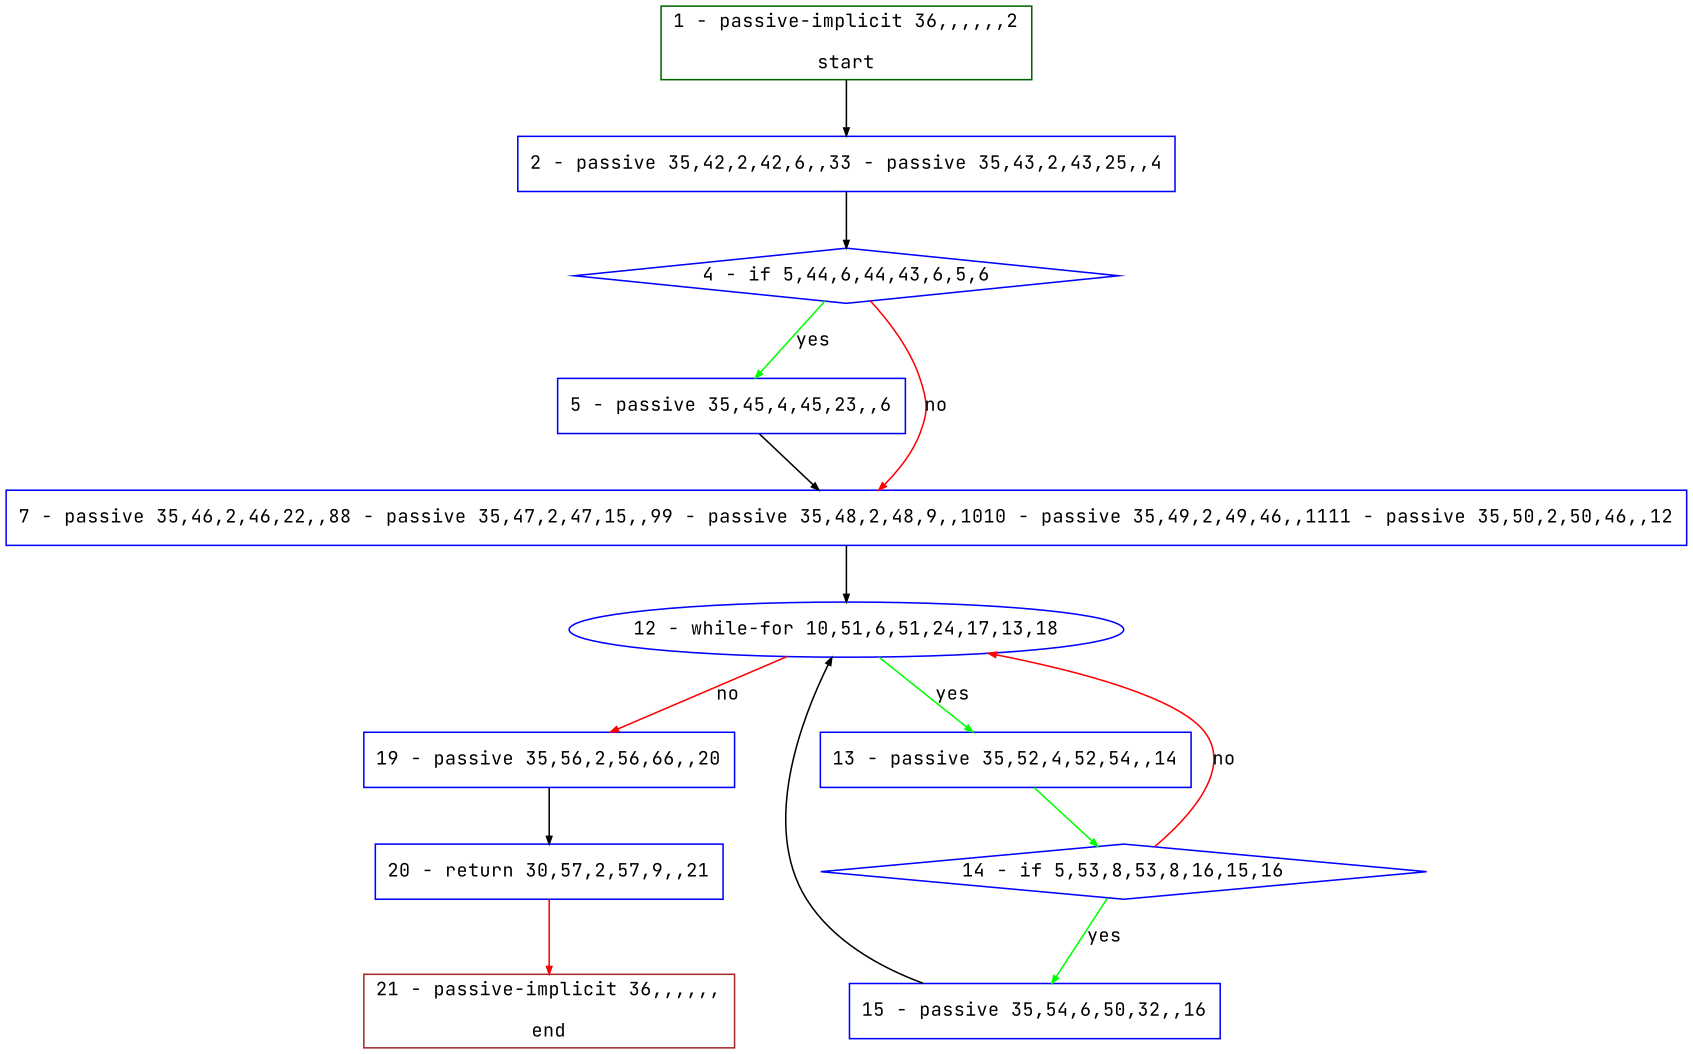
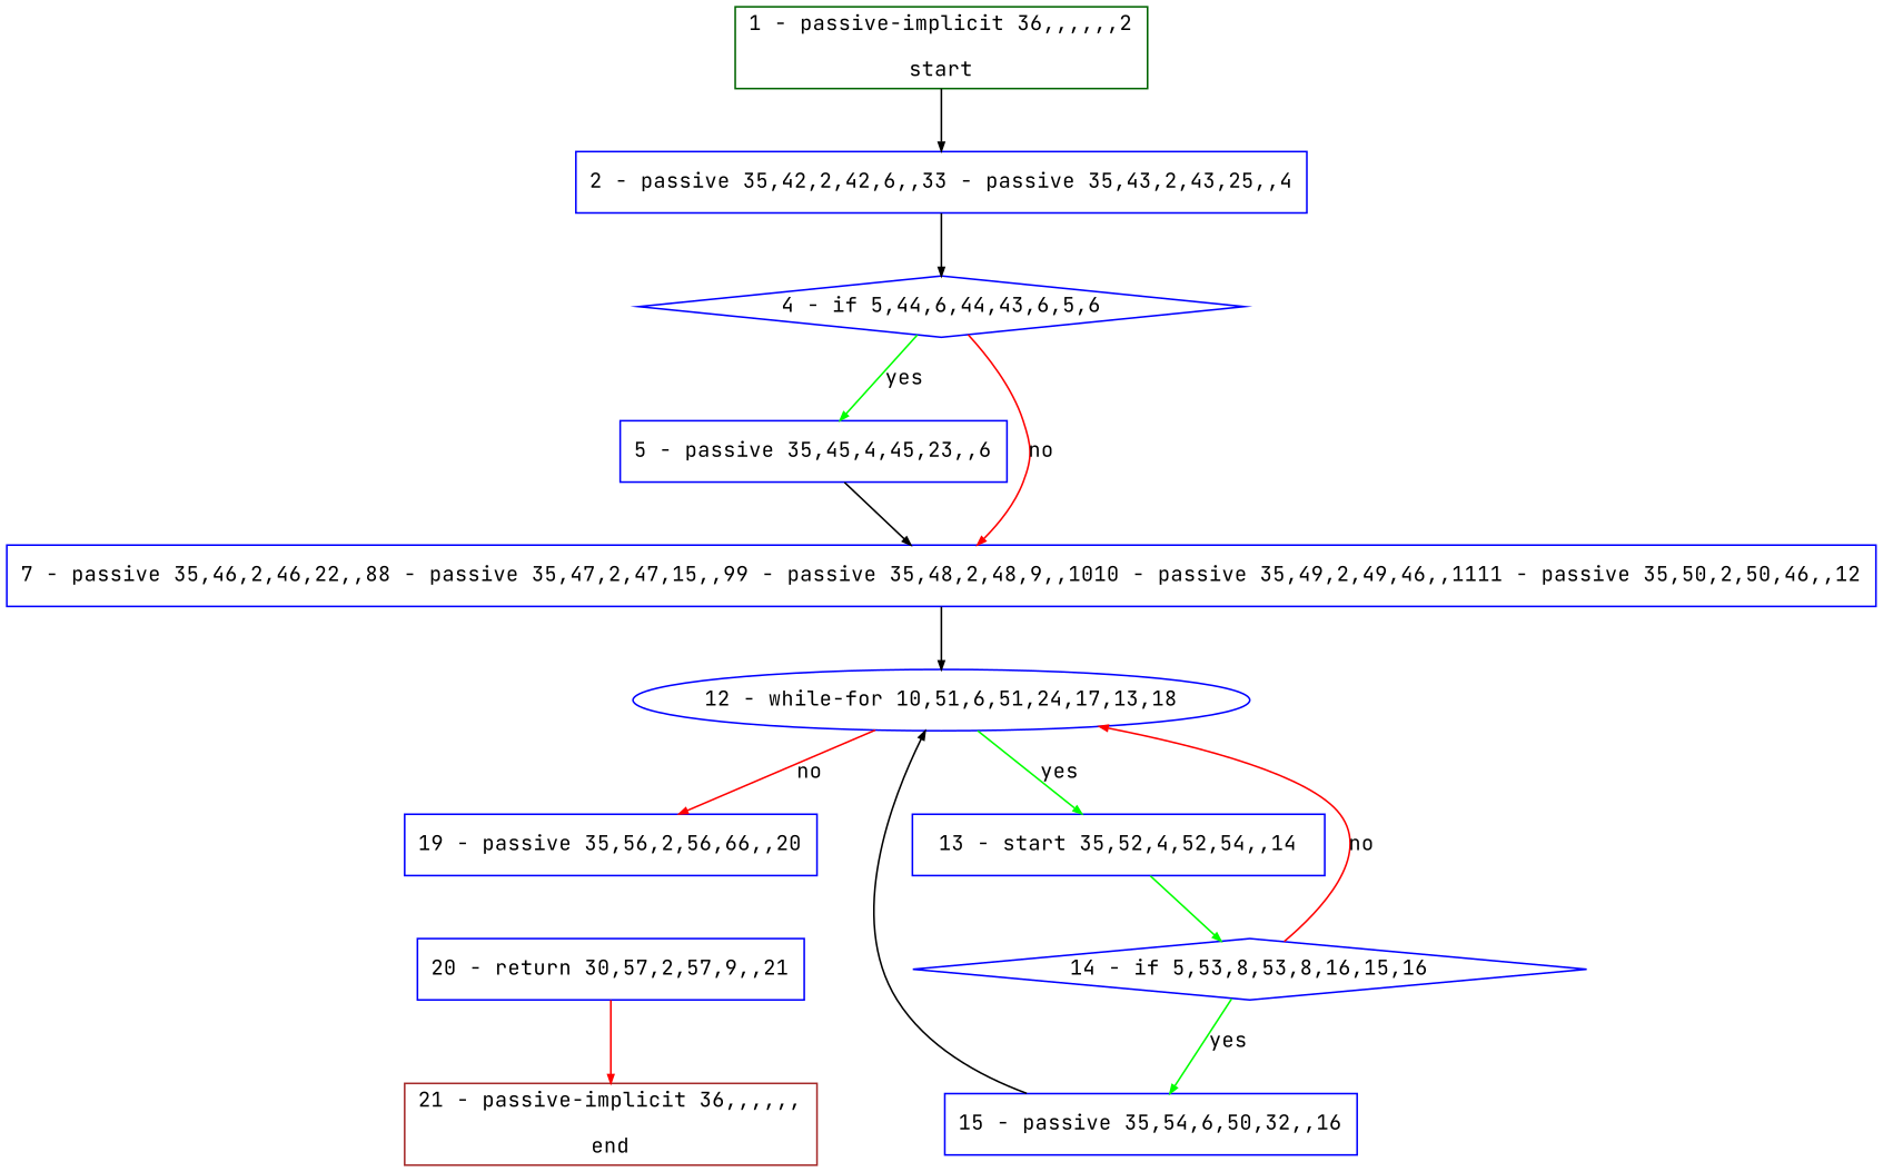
  digraph {
    bgcolor=white
    compound=true
    fillcolor="#FFFFCC"
    fontname="JetBrains Mono"
    fontsize=12
    pack=true
    packmode=clust
    style="rounded,filled"
    node [color="#0000ff" compound=true fillcolor="#ffffff" fixedsize=false fontname="JetBrains Mono" fontsize=12 node_initialized=no shape=box style=filled]
    edge [arrowhead=normal arrowsize=0.5 arrowtail=none color="#000000" compound=true dir=forward fontcolor=black fontname="JetBrains Mono" fontsize=12]
    n1 [label="2 - passive 35,42,2,42,6,,33 - passive 35,43,2,43,25,,4"]
    n2 [label="4 - if 5,44,6,44,43,6,5,6" shape=diamond]
    n3 [label="5 - passive 35,45,4,45,23,,6"]
    n4 [label="7 - passive 35,46,2,46,22,,88 - passive 35,47,2,47,15,,99 - passive 35,48,2,48,9,,1010 - passive 35,49,2,49,46,,1111 - passive 35,50,2,50,46,,12"]
    n5 [color="#006400" label="1 - passive-implicit 36,,,,,,2\n\nstart"]
    n6 [label="12 - while-for 10,51,6,51,24,17,13,18" shape=oval]
-   n7 [label="13 - passive 35,52,4,52,54,,14"]
+   n7 [label="13 - start 35,52,4,52,54,,14"]
    n8 [label="19 - passive 35,56,2,56,66,,20"]
    n9 [label="14 - if 5,53,8,53,8,16,15,16" shape=diamond]
    n10 [label="20 - return 30,57,2,57,9,,21"]
    n11 [label="15 - passive 35,54,6,50,32,,16"]
    n12 [color="#a52a2a" label="21 - passive-implicit 36,,,,,,\n\nend"]
    n1 -> n2
    n2 -> n3 [color="#00ff00" label=yes]
    n2 -> n4 [color="#ff0000" label=no]
    n3 -> n4
    n4 -> n6
    n5 -> n1
    n6 -> n7 [color="#00ff00" label=yes]
    n6 -> n8 [color="#ff0000" label=no]
    n7 -> n9 [color="#00ff00"]
-   n8 -> n10
    n9 -> n6 [color="#ff0000" label=no]
    n9 -> n11 [color="#00ff00" label=yes]
    n10 -> n12 [color="#ff0000"]
    n11 -> n6
  }
